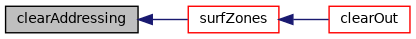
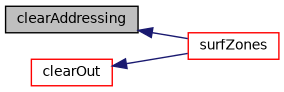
  digraph {
    rankdir=LR
    node [color=red fontname=Helvetica fontsize=10 shape=record]
    edge [color=midnightblue dir=back fontname=Helvetica fontsize=10 labelfontname=Helvetica labelfontsize=10 style=solid]
    n1 [color=black fillcolor=grey75 fontcolor=black height=0.2 label=clearAddressing style=filled width=0.4]
    n2 [height=0.2 label=surfZones width=0.4]
    n3 [height=0.2 label=clearOut width=0.4]
    n1 -> n2
-   n2 -> n3
+   n3 -> n2
  }
